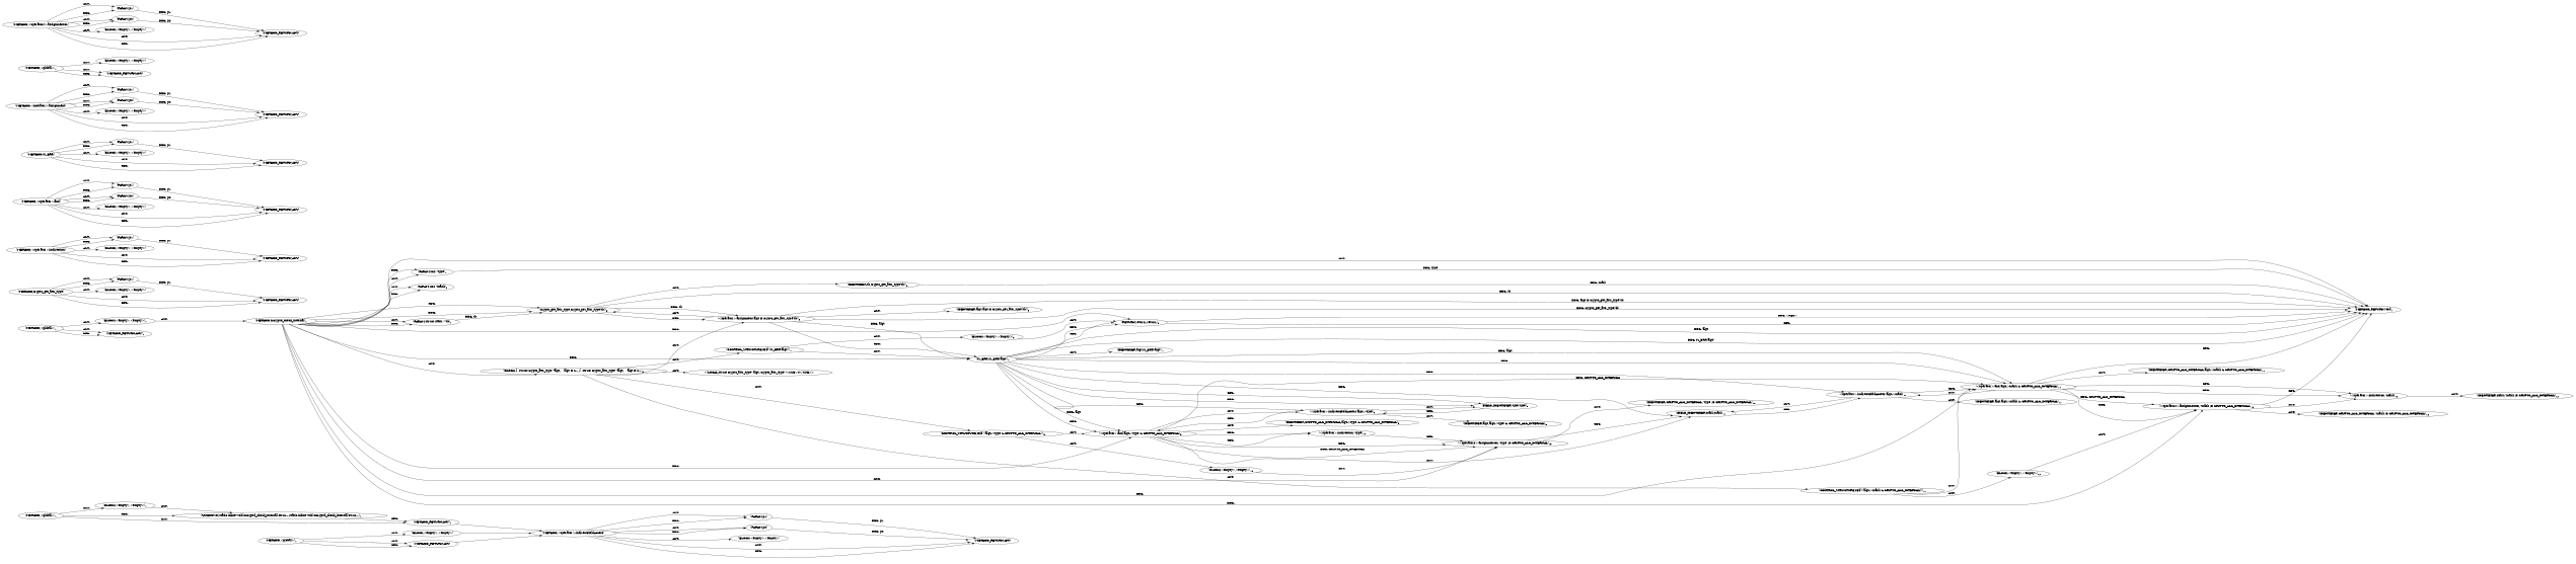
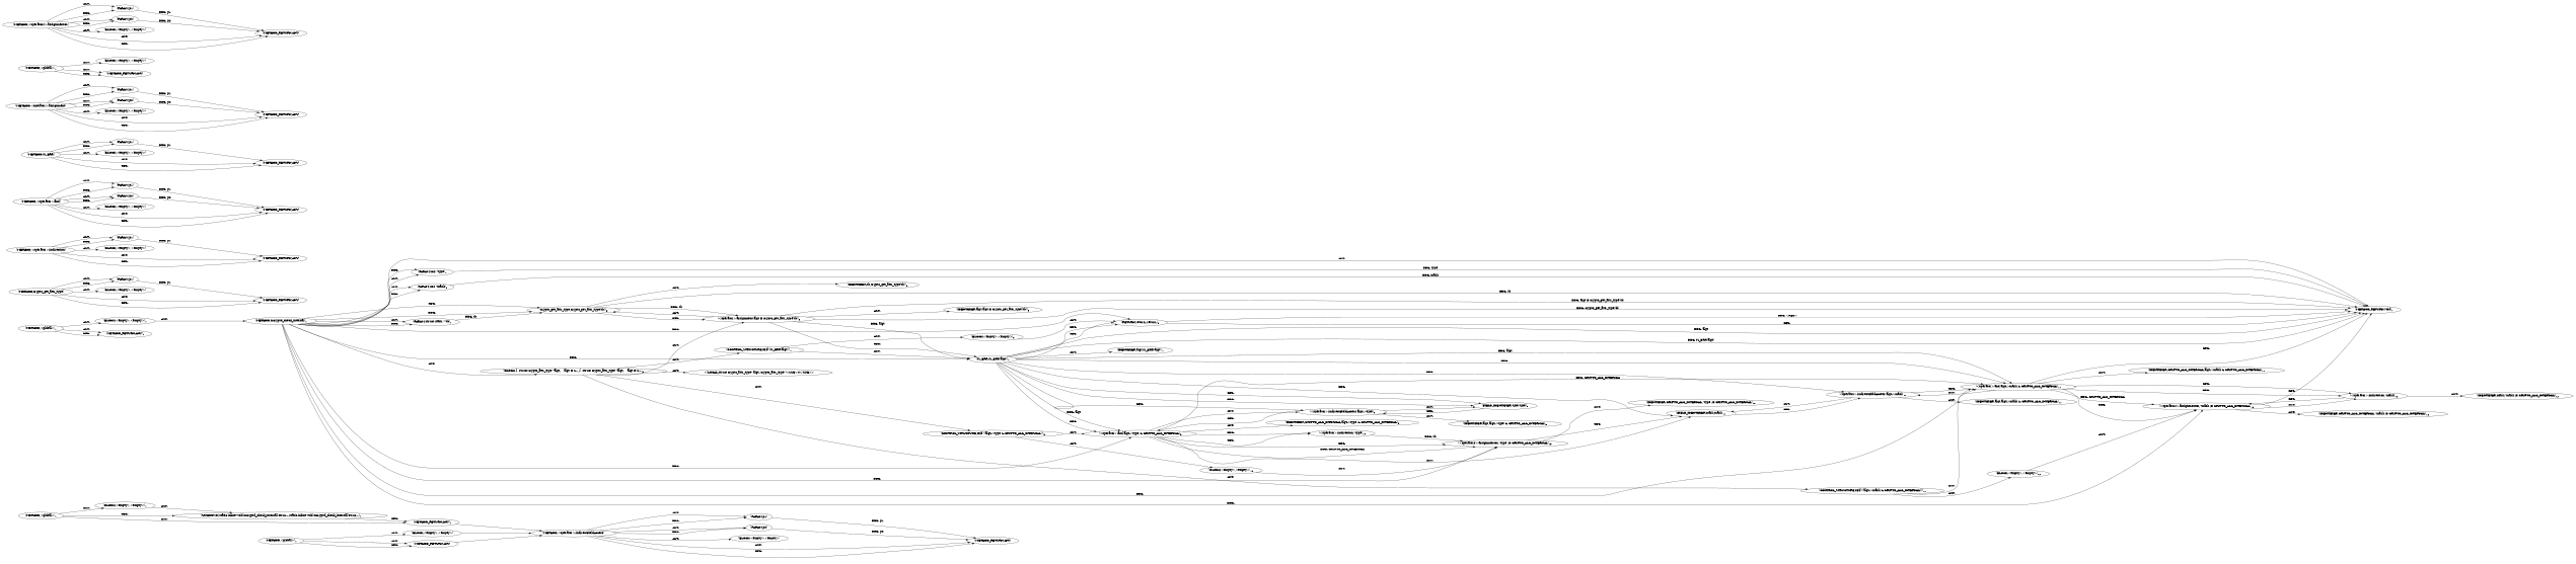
  digraph {
    rankdir=LR
    n1 [label=<(METHOD,&lt;operator&gt;.indirectFieldAccess)>]
    n2 [label=<(PARAM,p1)>]
    n3 [label=<(PARAM,p2)>]
    n4 [label=<(BLOCK,&lt;empty&gt;,&lt;empty&gt;)>]
    n5 [label=<(METHOD_RETURN,ANY)>]
    n6 [label=<(METHOD,&lt;global&gt;)<SUB>1</SUB>>]
    n7 [label=<(BLOCK,&lt;empty&gt;,&lt;empty&gt;)<SUB>1</SUB>>]
    n8 [label=<(METHOD_RETURN,ANY)<SUB>1</SUB>>]
    n9 [label=<(METHOD,mcryptd_check_internal)<SUB>1</SUB>>]
    n10 [label=<(PARAM,struct rtattr **tb)<SUB>1</SUB>>]
    n11 [label=<(PARAM,u32 *type)<SUB>1</SUB>>]
    n12 [label=<(PARAM,u32 *mask)<SUB>2</SUB>>]
    n13 [label=<(BLOCK,{  	struct crypto_attr_type *algt;    	algt = c...,{  	struct crypto_attr_type *algt;    	algt = c...)<SUB>3</SUB>>]
    n14 [label=<(crypto_get_attr_type,crypto_get_attr_type(tb))<SUB>6</SUB>>]
    n15 [label=<(IS_ERR,IS_ERR(algt))<SUB>7</SUB>>]
    n16 [label=<(RETURN,return;,return;)<SUB>8</SUB>>]
    n17 [label=<(&lt;operator&gt;.and,algt-&gt;type &amp; CRYPTO_ALG_INTERNAL)<SUB>9</SUB>>]
    n18 [label=<(&lt;operators&gt;.assignmentOr,*type |= CRYPTO_ALG_INTERNAL)<SUB>19</SUB>>]
    n19 [label=<(&lt;operator&gt;.and,algt-&gt;mask &amp; CRYPTO_ALG_INTERNAL)<SUB>11</SUB>>]
    n20 [label=<(&lt;operators&gt;.assignmentOr,*mask |= CRYPTO_ALG_INTERNAL)<SUB>12</SUB>>]
    n21 [label=<(METHOD_RETURN,void)<SUB>1</SUB>>]
    n22 [label="<(LOCAL,struct crypto_attr_type* algt: crypto_attr_type*)<SUB>4</SUB>>"]
    n23 [label=<(&lt;operator&gt;.assignment,algt = crypto_get_attr_type(tb))<SUB>6</SUB>>]
    n24 [label=<(CONTROL_STRUCTURE,IF,if (IS_ERR(algt)))<SUB>7</SUB>>]
    n25 [label=<(CONTROL_STRUCTURE,IF,if ((algt-&gt;type &amp; CRYPTO_ALG_INTERNAL)))<SUB>9</SUB>>]
    n26 [label=<(CONTROL_STRUCTURE,IF,if ((algt-&gt;mask &amp; CRYPTO_ALG_INTERNAL)))<SUB>11</SUB>>]
    n27 [label=<(IDENTIFIER,tb,crypto_get_attr_type(tb))<SUB>6</SUB>>]
    n28 [label=<(IDENTIFIER,algt,IS_ERR(algt))<SUB>7</SUB>>]
    n29 [label=<(&lt;operator&gt;.indirectFieldAccess,algt-&gt;type)<SUB>9</SUB>>]
    n30 [label=<(FIELD_IDENTIFIER,type,type)<SUB>9</SUB>>]
    n31 [label=<(&lt;operator&gt;.indirectFieldAccess,algt-&gt;mask)<SUB>11</SUB>>]
    n32 [label=<(FIELD_IDENTIFIER,mask,mask)<SUB>11</SUB>>]
    n33 [label=<(IDENTIFIER,CRYPTO_ALG_INTERNAL,algt-&gt;type &amp; CRYPTO_ALG_INTERNAL)<SUB>9</SUB>>]
    n34 [label=<(&lt;operator&gt;.indirection,*type)<SUB>10</SUB>>]
    n35 [label=<(IDENTIFIER,CRYPTO_ALG_INTERNAL,*type |= CRYPTO_ALG_INTERNAL)<SUB>10</SUB>>]
    n36 [label=<(IDENTIFIER,CRYPTO_ALG_INTERNAL,algt-&gt;mask &amp; CRYPTO_ALG_INTERNAL)<SUB>11</SUB>>]
    n37 [label=<(&lt;operator&gt;.indirection,*mask)<SUB>12</SUB>>]
    n38 [label=<(IDENTIFIER,CRYPTO_ALG_INTERNAL,*mask |= CRYPTO_ALG_INTERNAL)<SUB>12</SUB>>]
    n39 [label=<(IDENTIFIER,algt,algt = crypto_get_attr_type(tb))<SUB>6</SUB>>]
    n40 [label=<(BLOCK,&lt;empty&gt;,&lt;empty&gt;)<SUB>8</SUB>>]
    n41 [label=<(BLOCK,&lt;empty&gt;,&lt;empty&gt;)<SUB>10</SUB>>]
    n42 [label=<(BLOCK,&lt;empty&gt;,&lt;empty&gt;)<SUB>12</SUB>>]
    n43 [label=<(IDENTIFIER,algt,algt-&gt;type &amp; CRYPTO_ALG_INTERNAL)<SUB>9</SUB>>]
    n44 [label=<(IDENTIFIER,algt,algt-&gt;mask &amp; CRYPTO_ALG_INTERNAL)<SUB>11</SUB>>]
    n45 [label=<(IDENTIFIER,mask,*mask |= CRYPTO_ALG_INTERNAL)<SUB>12</SUB>>]
    n46 [label=<(METHOD,crypto_get_attr_type)>]
    n47 [label=<(PARAM,p1)>]
    n48 [label=<(BLOCK,&lt;empty&gt;,&lt;empty&gt;)>]
    n49 [label=<(METHOD_RETURN,ANY)>]
    n50 [label=<(METHOD,&lt;operator&gt;.indirection)>]
    n51 [label=<(PARAM,p1)>]
    n52 [label=<(BLOCK,&lt;empty&gt;,&lt;empty&gt;)>]
    n53 [label=<(METHOD_RETURN,ANY)>]
    n54 [label=<(METHOD,&lt;operator&gt;.and)>]
    n55 [label=<(PARAM,p1)>]
    n56 [label=<(PARAM,p2)>]
    n57 [label=<(BLOCK,&lt;empty&gt;,&lt;empty&gt;)>]
    n58 [label=<(METHOD_RETURN,ANY)>]
    n59 [label=<(METHOD,IS_ERR)>]
    n60 [label=<(PARAM,p1)>]
    n61 [label=<(BLOCK,&lt;empty&gt;,&lt;empty&gt;)>]
    n62 [label=<(METHOD_RETURN,ANY)>]
    n63 [label=<(METHOD,&lt;operator&gt;.assignment)>]
    n64 [label=<(PARAM,p1)>]
    n65 [label=<(PARAM,p2)>]
    n66 [label=<(BLOCK,&lt;empty&gt;,&lt;empty&gt;)>]
    n67 [label=<(METHOD_RETURN,ANY)>]
    n68 [label=<(METHOD,&lt;global&gt;)<SUB>1</SUB>>]
    n69 [label=<(BLOCK,&lt;empty&gt;,&lt;empty&gt;)>]
    n70 [label=<(METHOD_RETURN,ANY)>]
    n71 [label=<(METHOD,&lt;operators&gt;.assignmentOr)>]
    n72 [label=<(PARAM,p1)>]
    n73 [label=<(PARAM,p2)>]
    n74 [label=<(BLOCK,&lt;empty&gt;,&lt;empty&gt;)>]
    n75 [label=<(METHOD_RETURN,ANY)>]
    n76 [label=<(METHOD,&lt;global&gt;)<SUB>1</SUB>>]
    n77 [label=<(BLOCK,&lt;empty&gt;,&lt;empty&gt;)<SUB>1</SUB>>]
    n78 [label=<(UNKNOWN,static inline void mcryptd_check_internal(struc...,static inline void mcryptd_check_internal(struc...)<SUB>1</SUB>>]
    n79 [label=<(METHOD_RETURN,ANY)<SUB>1</SUB>>]
    n80 [label=<(METHOD,&lt;global&gt;)<SUB>1</SUB>>]
    n81 [label=<(BLOCK,&lt;empty&gt;,&lt;empty&gt;)>]
    n82 [label=<(METHOD_RETURN,ANY)>]
    n1 -> n2 [label="AST: "]
    n1 -> n2 [label="DDG: "]
    n1 -> n3 [label="AST: "]
    n1 -> n3 [label="DDG: "]
    n1 -> n4 [label="AST: "]
    n1 -> n5 [label="AST: "]
    n1 -> n5 [label="CFG: "]
    n2 -> n5 [label="DDG: p1"]
    n3 -> n5 [label="DDG: p2"]
    n6 -> n7 [label="AST: "]
    n6 -> n8 [label="AST: "]
    n6 -> n8 [label="CFG: "]
    n7 -> n9 [label="AST: "]
    n9 -> n10 [label="AST: "]
    n9 -> n10 [label="DDG: "]
    n9 -> n11 [label="AST: "]
    n9 -> n11 [label="DDG: "]
    n9 -> n12 [label="AST: "]
    n9 -> n12 [label="DDG: "]
    n9 -> n13 [label="AST: "]
    n9 -> n14 [label="CFG: "]
    n9 -> n14 [label="DDG: "]
    n9 -> n15 [label="DDG: "]
    n9 -> n16 [label="DDG: "]
    n9 -> n17 [label="DDG: "]
-   n9 -> n18 [label="ALG: "]
+   n9 -> n18 [label="DDG: "]
    n9 -> n19 [label="DDG: "]
    n9 -> n20 [label="DDG: "]
    n9 -> n21 [label="AST: "]
    n10 -> n14 [label="DDG: tb"]
    n11 -> n21 [label="DDG: type"]
-   n27 -> n21 [label="DDG: mask"]
+   n12 -> n21 [label="DDG: mask"]
    n13 -> n22 [label="AST: "]
    n13 -> n23 [label="AST: "]
    n13 -> n24 [label="AST: "]
    n13 -> n25 [label="AST: "]
    n13 -> n26 [label="AST: "]
    n14 -> n21 [label="DDG: tb"]
    n14 -> n23 [label="CFG: "]
    n14 -> n23 [label="DDG: tb"]
    n14 -> n27 [label="AST: "]
    n15 -> n16 [label="CFG: "]
    n15 -> n16 [label="CDG: "]
    n15 -> n17 [label="DDG: algt"]
    n15 -> n17 [label="CDG: "]
    n15 -> n19 [label="DDG: algt"]
    n15 -> n19 [label="CDG: "]
    n15 -> n21 [label="DDG: algt"]
    n15 -> n21 [label="DDG: IS_ERR(algt)"]
    n15 -> n28 [label="AST: "]
    n15 -> n29 [label="CDG: "]
    n15 -> n30 [label="CFG: "]
    n15 -> n30 [label="CDG: "]
    n15 -> n31 [label="CDG: "]
    n15 -> n32 [label="CDG: "]
    n16 -> n21 [label="CFG: "]
    n16 -> n21 [label="DDG: &lt;RET&gt;"]
    n17 -> n18 [label="DDG: CRYPTO_ALG_INTERNAL"]
    n17 -> n18 [label="CDG: "]
    n17 -> n19 [label="DDG: CRYPTO_ALG_INTERNAL"]
    n17 -> n29 [label="AST: "]
    n17 -> n32 [label="AST: "]
    n17 -> n33 [label="AST: "]
    n17 -> n34 [label="CFG: "]
    n17 -> n34 [label="CDG: "]
    n18 -> n32 [label="CFG: "]
    n18 -> n35 [label="AST: "]
    n19 -> n20 [label="DDG: CRYPTO_ALG_INTERNAL"]
    n19 -> n20 [label="CDG: "]
    n19 -> n21 [label="CFG: "]
    n19 -> n31 [label="AST: "]
    n19 -> n36 [label="AST: "]
    n19 -> n37 [label="CFG: "]
    n19 -> n37 [label="CDG: "]
    n20 -> n21 [label="CFG: "]
    n20 -> n37 [label="AST: "]
    n20 -> n38 [label="AST: "]
    n23 -> n14 [label="AST: "]
    n23 -> n15 [label="CFG: "]
    n23 -> n15 [label="DDG: algt"]
    n23 -> n21 [label="DDG: crypto_get_attr_type(tb)"]
    n23 -> n21 [label="DDG: algt = crypto_get_attr_type(tb)"]
    n23 -> n39 [label="AST: "]
    n24 -> n15 [label="AST: "]
    n24 -> n40 [label="AST: "]
    n25 -> n17 [label="AST: "]
    n25 -> n41 [label="AST: "]
    n26 -> n19 [label="AST: "]
    n26 -> n42 [label="AST: "]
    n29 -> n17 [label="CFG: "]
    n29 -> n30 [label="AST: "]
    n29 -> n43 [label="AST: "]
    n30 -> n29 [label="CFG: "]
    n31 -> n19 [label="CFG: "]
    n31 -> n32 [label="AST: "]
    n31 -> n44 [label="AST: "]
    n32 -> n31 [label="CFG: "]
-   n34 -> n18 [label="CFG: "]
+   n34 -> n18 [label="DDG: tb"]
+   n37 -> n20 [label="CFG: "]
    n37 -> n45 [label="AST: "]
    n40 -> n16 [label="AST: "]
    n41 -> n18 [label="AST: "]
    n42 -> n20 [label="AST: "]
    n46 -> n47 [label="AST: "]
    n46 -> n47 [label="DDG: "]
    n46 -> n48 [label="AST: "]
    n46 -> n49 [label="AST: "]
    n46 -> n49 [label="CFG: "]
    n47 -> n49 [label="DDG: p1"]
    n50 -> n51 [label="AST: "]
    n50 -> n51 [label="DDG: "]
    n50 -> n52 [label="AST: "]
    n50 -> n53 [label="AST: "]
    n50 -> n53 [label="CFG: "]
    n51 -> n53 [label="DDG: p1"]
    n54 -> n55 [label="AST: "]
    n54 -> n55 [label="DDG: "]
    n54 -> n56 [label="AST: "]
    n54 -> n56 [label="DDG: "]
    n54 -> n57 [label="AST: "]
    n54 -> n58 [label="AST: "]
    n54 -> n58 [label="CFG: "]
    n55 -> n58 [label="DDG: p1"]
    n56 -> n58 [label="DDG: p2"]
    n59 -> n60 [label="AST: "]
    n59 -> n60 [label="DDG: "]
    n59 -> n61 [label="AST: "]
    n59 -> n62 [label="AST: "]
    n59 -> n62 [label="CFG: "]
    n60 -> n62 [label="DDG: p1"]
    n63 -> n64 [label="AST: "]
    n63 -> n64 [label="DDG: "]
    n63 -> n65 [label="AST: "]
    n63 -> n65 [label="DDG: "]
    n63 -> n66 [label="AST: "]
    n63 -> n67 [label="AST: "]
    n63 -> n67 [label="CFG: "]
    n64 -> n67 [label="DDG: p1"]
    n65 -> n67 [label="DDG: p2"]
    n68 -> n69 [label="AST: "]
    n68 -> n70 [label="AST: "]
    n68 -> n70 [label="CFG: "]
    n71 -> n72 [label="AST: "]
    n71 -> n72 [label="DDG: "]
    n71 -> n73 [label="AST: "]
    n71 -> n73 [label="DDG: "]
    n71 -> n74 [label="AST: "]
    n71 -> n75 [label="AST: "]
    n71 -> n75 [label="CFG: "]
    n72 -> n75 [label="DDG: p1"]
    n73 -> n75 [label="DDG: p2"]
    n76 -> n77 [label="AST: "]
    n76 -> n78 [label="CFG: "]
    n76 -> n79 [label="AST: "]
    n77 -> n78 [label="AST: "]
    n78 -> n79 [label="CFG: "]
    n79 -> n1
    n80 -> n81 [label="AST: "]
    n80 -> n82 [label="AST: "]
    n80 -> n82 [label="CFG: "]
    n81 -> n1
    n82 -> n1
  }
